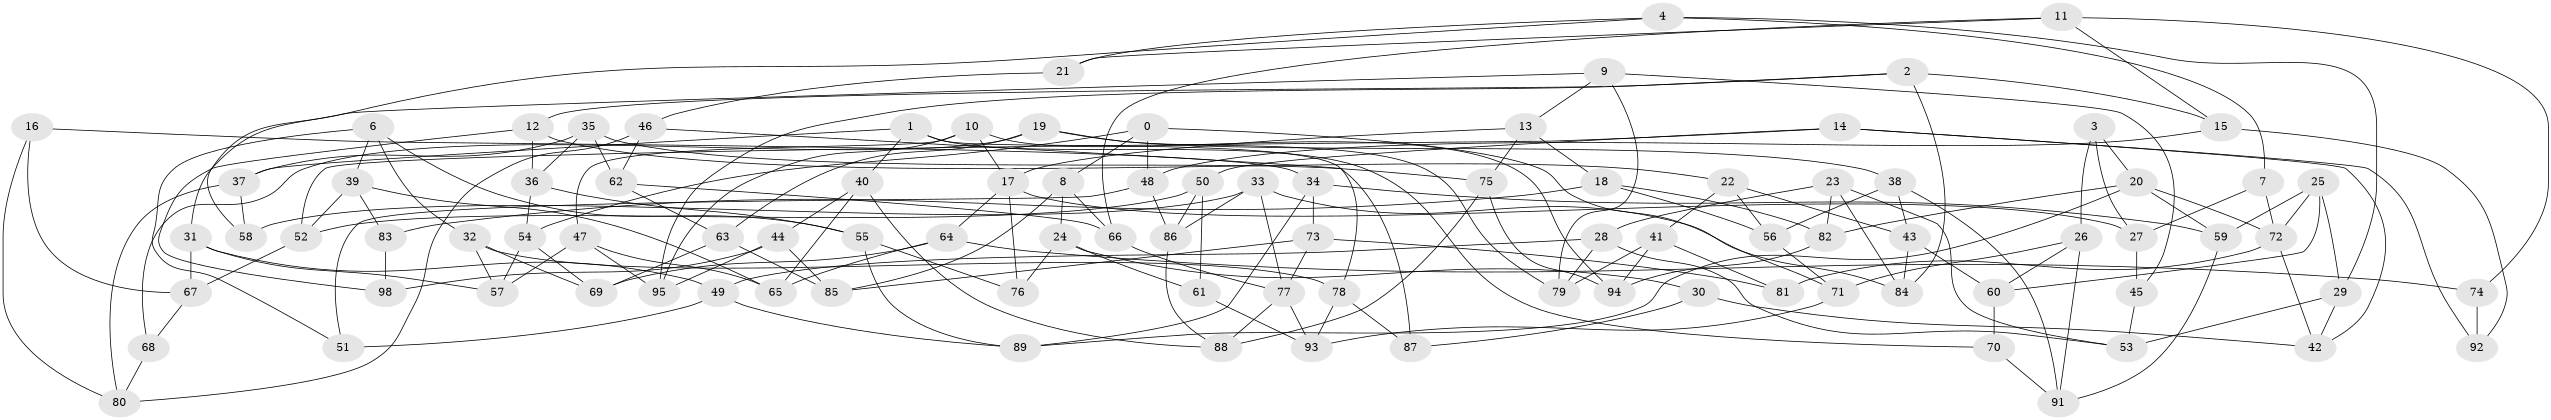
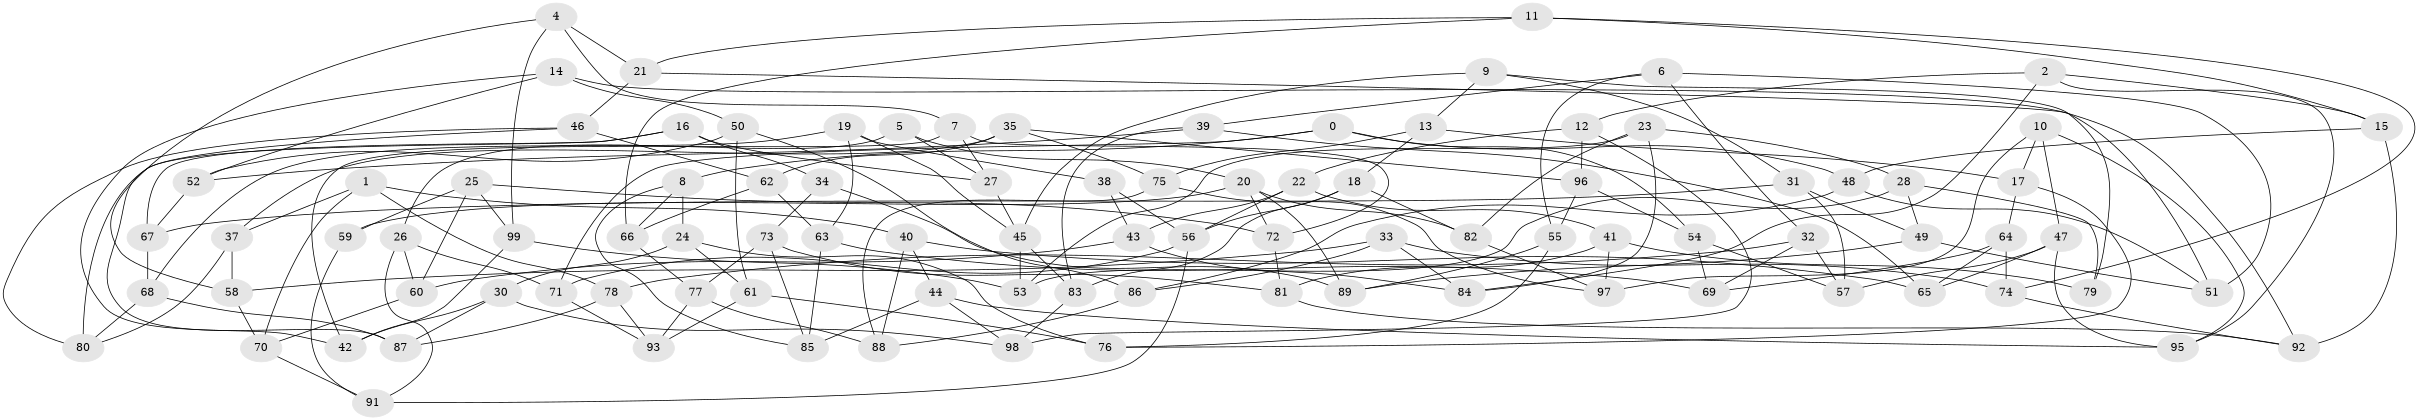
  graph {
    node [color=gray90 style=filled]
    1
    37
    40
    70
    78
    58
    80
    65
    44
    88
    91
    87
    93
    2
    12
    15
    84
    95
    22
-   36
+   36 [label=96]
    n21 [label=98]
    48
    92
    n24 [label=0]
    8
    54
    71
    24
    66
    85
    51
    86
    57
    69
    4
    7
    21
-   29
+   29 [label=99]
    27
    42
    72
    46
    53
-   5 [label=3]
+   5
    20
    26
    59
    82
    89
    60
    45
    6
    32
    39
    55
    52
    83
    76
    81
    30
    61
    77
    9
    13
    31
    79
    17
    18
    75
    67
    49
    10
    47
-   94
+   94 [label=97]
    64
    11
    74
    56
    41
    43
    14
    50
    16
    34
    73
    68
    19
    38
    63
    62
    23
    28
    25
    33
    35
    1 -- 37
    1 -- 40
    1 -- 70
    1 -- 78
    37 -- 58
    37 -- 80
    40 -- 65
    40 -- 44
    40 -- 88
    70 -- 91
    78 -- 87
    78 -- 93
+   58 -- 70
    44 -- 95
    44 -- n21
    44 -- 85
    2 -- 12
    2 -- 15
    2 -- 84
    2 -- 95
    12 -- 22
    12 -- 36
    12 -- n21
    15 -- 48
    15 -- 92
    22 -- 56
    22 -- 41
    22 -- 43
    36 -- 54
    36 -- 55
    48 -- 51
    48 -- 86
    n24 -- 48
    n24 -- 8
    n24 -- 54
    n24 -- 71
    8 -- 24
    8 -- 66
    8 -- 85
    54 -- 57
    54 -- 69
    71 -- 93
    24 -- 76
    24 -- 30
    24 -- 61
    66 -- 77
    86 -- 88
    4 -- 58
    4 -- 7
    4 -- 21
    4 -- 29
    7 -- 27
-   72 -- 42
+   7 -- 42
    7 -- 72
+   21 -- 51
    21 -- 46
    29 -- 42
    29 -- 53
    27 -- 45
    72 -- 81
    46 -- 80
    46 -- 87
    46 -- 62
    5 -- 27
    5 -- 20
    5 -- 26
    20 -- 72
    20 -- 59
    20 -- 82
    20 -- 89
    26 -- 91
    26 -- 71
    26 -- 60
    59 -- 91
    82 -- 94
    60 -- 70
    45 -- 53
+   45 -- 83
    6 -- 51
    6 -- 32
    6 -- 39
    6 -- 55
    32 -- 78
    32 -- 57
    32 -- 69
    39 -- 65
    39 -- 52
    39 -- 83
    55 -- 89
    55 -- 76
    52 -- 67
    83 -- n21
+   81 -- 92
    30 -- 87
+   30 -- n21
    30 -- 42
    61 -- 93
+   61 -- 76
    77 -- 88
    77 -- 93
    9 -- 45
    9 -- 13
    9 -- 31
    9 -- 79
    13 -- 17
    13 -- 18
    13 -- 75
    31 -- 57
    31 -- 67
    31 -- 49
    17 -- 76
    17 -- 64
    18 -- 82
    18 -- 83
    18 -- 56
    75 -- 88
    75 -- 94
    67 -- 68
    49 -- 51
    49 -- 89
    10 -- 95
    10 -- 17
    10 -- 47
    10 -- 94
    47 -- 65
    47 -- 95
    47 -- 57
    64 -- 65
    64 -- 69
    64 -- 74
    11 -- 15
    11 -- 66
    11 -- 21
    11 -- 74
    74 -- 92
    56 -- 71
    41 -- 81
    41 -- 79
    41 -- 94
    43 -- 84
    43 -- 60
    14 -- 92
    14 -- 42
    14 -- 52
    14 -- 50
    50 -- 86
    50 -- 52
    50 -- 61
    16 -- 80
-   17 -- 27
+   16 -- 27
    16 -- 67
    16 -- 34
-   34 -- 59
    34 -- 89
    34 -- 73
    73 -- 85
    73 -- 81
    73 -- 77
    68 -- 80
-   19 -- 79
+   68 -- 87
+   19 -- 45
    19 -- 68
    19 -- 38
    19 -- 63
-   38 -- 91
+   56 -- 91
    38 -- 56
    38 -- 43
    63 -- 85
    63 -- 69
    62 -- 66
    62 -- 63
    23 -- 84
    23 -- 53
    23 -- 82
    23 -- 28
    28 -- 53
    28 -- 79
    28 -- 49
    25 -- 29
    25 -- 72
    25 -- 59
    25 -- 60
    33 -- 58
    33 -- 84
    33 -- 86
-   33 -- 77
+   33 -- 74
    35 -- 37
    35 -- 36
    35 -- 75
    35 -- 62
  }
